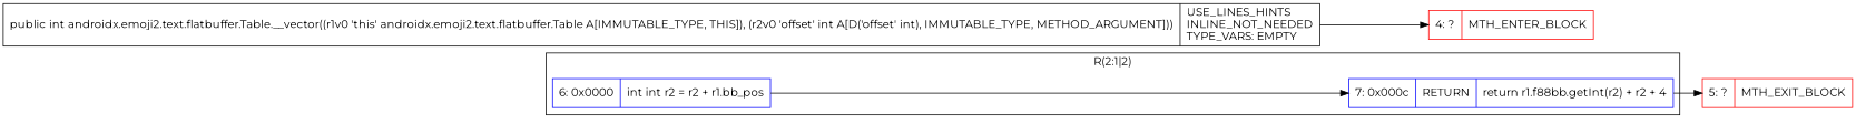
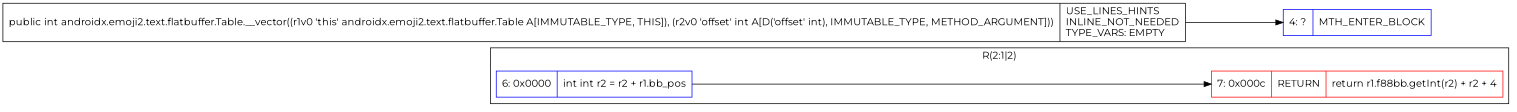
  digraph {
    fontname=Montserrat
    rankdir=LR
    node [color=blue fontname=Montserrat shape=record]
    edge [fontname=Montserrat]
    n1 [label="{6\:\ 0x0000|int int r2 = r2 + r1.bb_pos\l}"]
-   n2 [label="{7\:\ 0x000c|RETURN\l|return r1.f88bb.getInt(r2) + r2 + 4\l}"]
-   n3 [color=red label="{5\:\ ?|MTH_EXIT_BLOCK\l}"]
-   n4 [color=red label="{4\:\ ?|MTH_ENTER_BLOCK\l}"]
+   n2 [color=red label="{7\:\ 0x000c|RETURN\l|return r1.f88bb.getInt(r2) + r2 + 4\l}"]
+   n4 [label="{4\:\ ?|MTH_ENTER_BLOCK\l}"]
    n5 [label="{public int androidx.emoji2.text.flatbuffer.Table.__vector((r1v0 'this' androidx.emoji2.text.flatbuffer.Table A[IMMUTABLE_TYPE, THIS]), (r2v0 'offset' int A[D('offset' int), IMMUTABLE_TYPE, METHOD_ARGUMENT]))  | USE_LINES_HINTS\lINLINE_NOT_NEEDED\lTYPE_VARS: EMPTY\l}" color=""]
    subgraph cluster_1 {
      label="R(2:1|2)"
      n1
      n2
    }
    n1 -> n2
-   n2 -> n3
    n5 -> n4
  }
